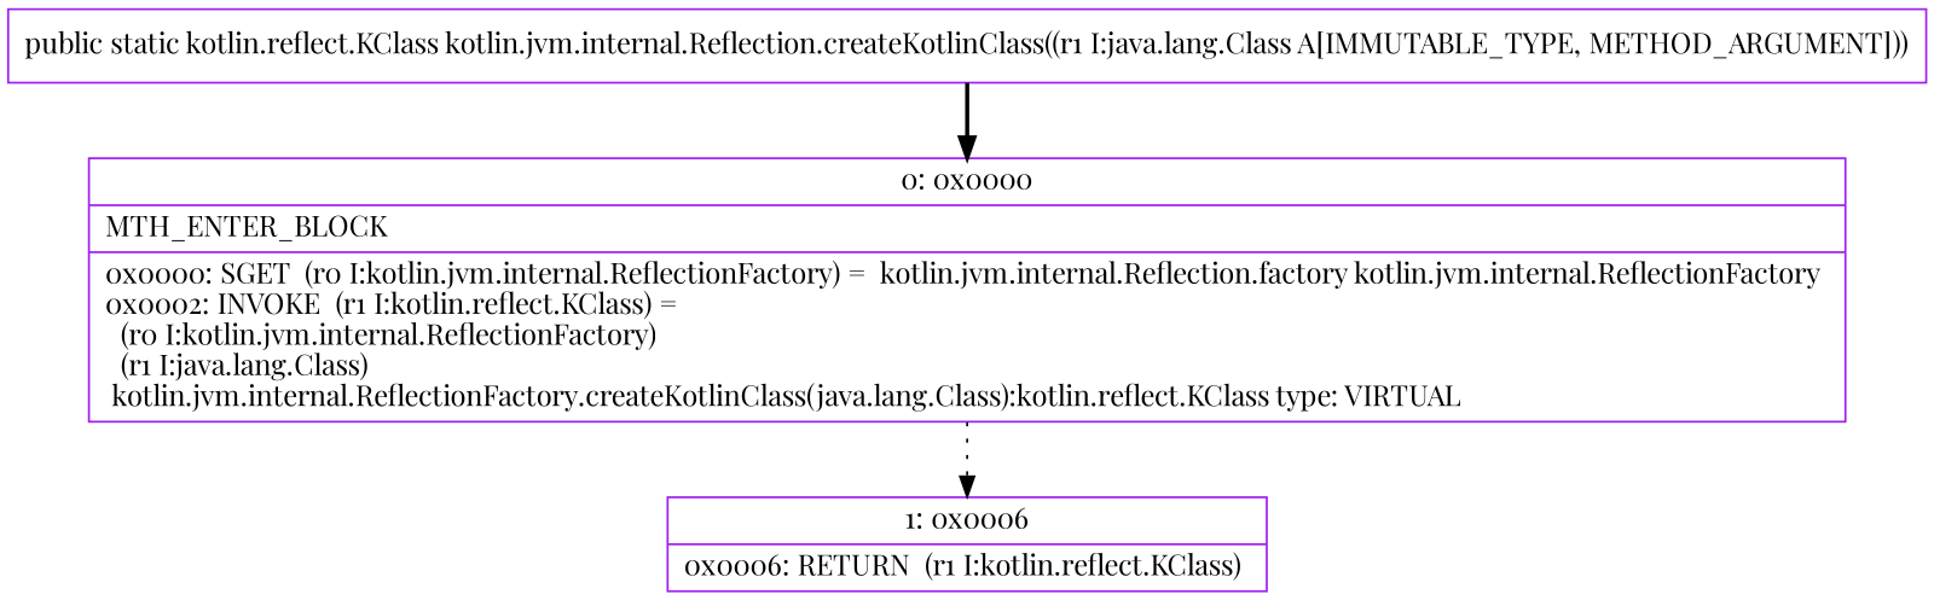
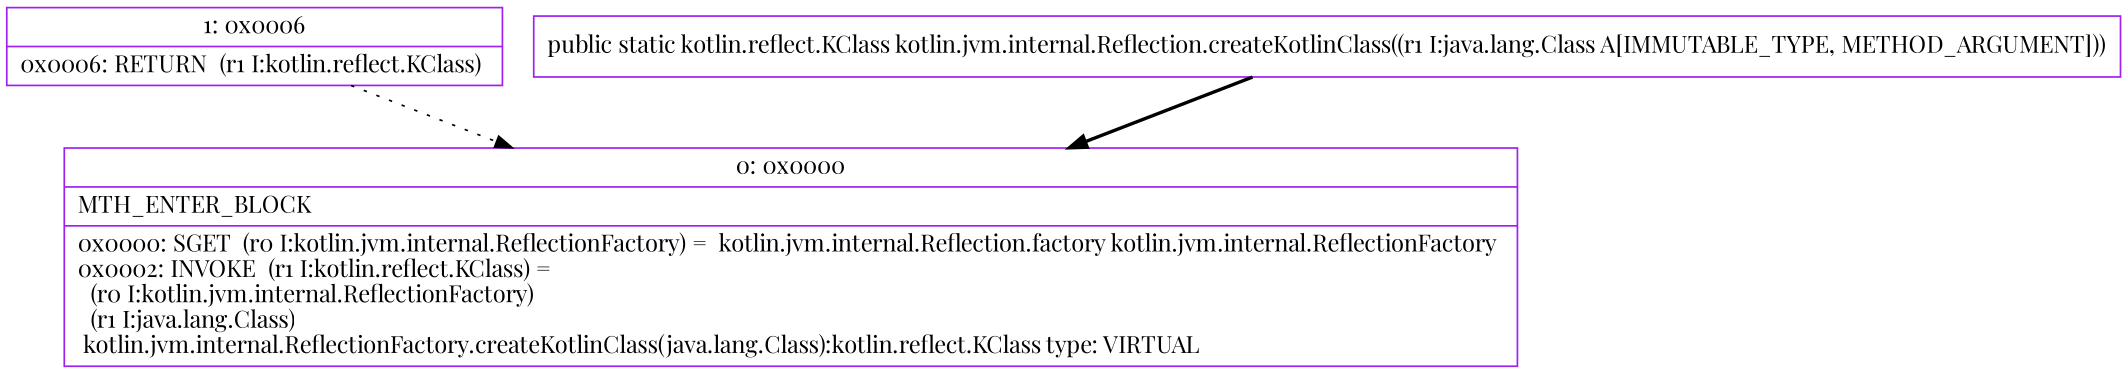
  digraph {
    fontname="Playfair Display"
    node [shape=record color=purple fontname="Playfair Display"]
    edge [fontname="Playfair Display"]
    n1 [label="{0\:\ 0x0000|MTH_ENTER_BLOCK\l|0x0000: SGET  (r0 I:kotlin.jvm.internal.ReflectionFactory) =  kotlin.jvm.internal.Reflection.factory kotlin.jvm.internal.ReflectionFactory \l0x0002: INVOKE  (r1 I:kotlin.reflect.KClass) = \l  (r0 I:kotlin.jvm.internal.ReflectionFactory)\l  (r1 I:java.lang.Class)\l kotlin.jvm.internal.ReflectionFactory.createKotlinClass(java.lang.Class):kotlin.reflect.KClass type: VIRTUAL \l}"]
    n2 [label="{1\:\ 0x0006|0x0006: RETURN  (r1 I:kotlin.reflect.KClass) \l}"]
    n3 [label="{public static kotlin.reflect.KClass kotlin.jvm.internal.Reflection.createKotlinClass((r1 I:java.lang.Class A[IMMUTABLE_TYPE, METHOD_ARGUMENT])) }"]
-   n1 -> n2 [style=dotted]
+   n2 -> n1 [style=dotted]
    n3 -> n1 [style=bold]
  }
